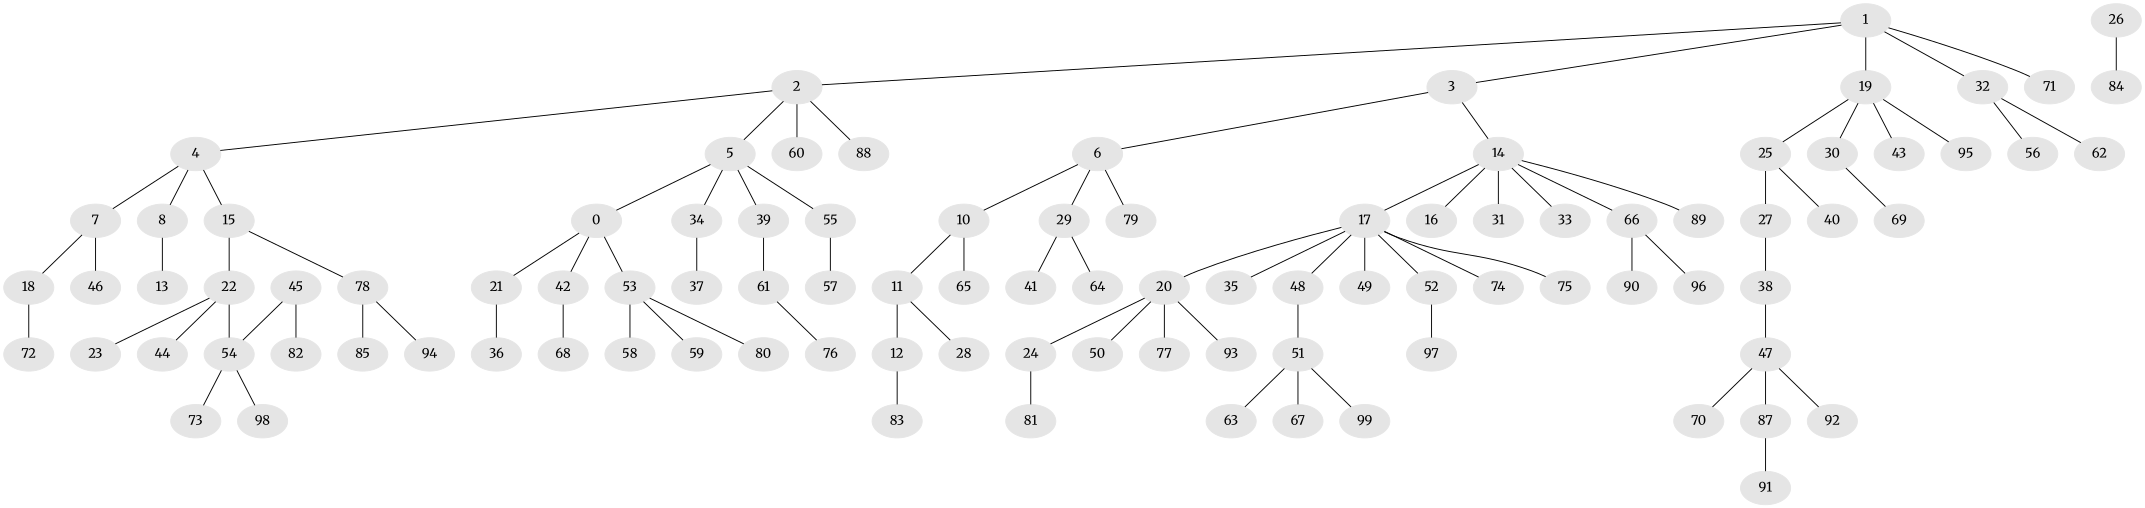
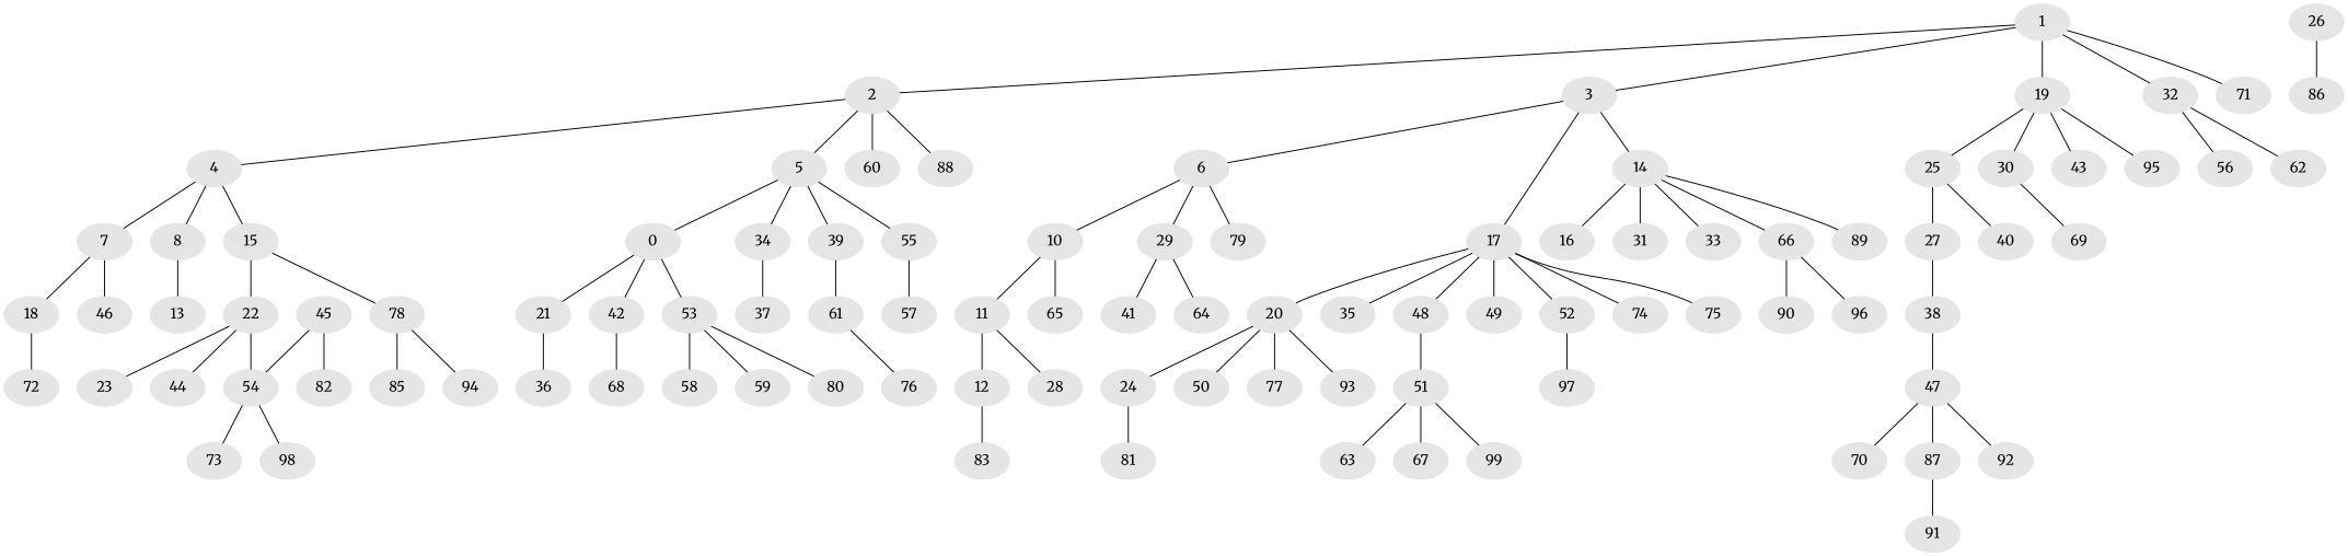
  graph {
    fontname=Merriweather
    node [color=gray90 fontname=Merriweather style=filled]
    edge [fontname=Merriweather]
    1
    2
    3
    19
    32
    71
    4
    5
    60
    88
    6
    14
    17
    25
    30
    43
    95
    56
    62
    7
    8
    15
    n23 [label=0]
    34
    39
    55
    10
    29
    79
    16
    31
    33
    66
    89
    20
    35
    48
    49
    52
    74
    75
    18
    46
    13
    22
    78
    21
    42
    53
    37
    61
    57
    11
    65
    41
    64
    72
    26
-   84
+   84 [label=86]
    36
    68
    58
    59
    80
    12
    28
    83
    90
    96
    23
    44
    54
    85
    94
    24
    50
    77
    93
    51
    97
    27
    40
    69
    81
    45
    82
    38
    47
    70
    87
    92
    76
    73
    98
    91
    63
    67
    99
    1 -- 2
    1 -- 3
    1 -- 19
    1 -- 32
    1 -- 71
    2 -- 4
    2 -- 5
    2 -- 60
    2 -- 88
    3 -- 6
    3 -- 14
-   14 -- 17
+   3 -- 17
    19 -- 25
    19 -- 30
    19 -- 43
    19 -- 95
    32 -- 56
    32 -- 62
    4 -- 7
    4 -- 8
    4 -- 15
    5 -- n23
    5 -- 34
    5 -- 39
    5 -- 55
    6 -- 10
    6 -- 29
    6 -- 79
    14 -- 16
    14 -- 31
    14 -- 33
    14 -- 66
    14 -- 89
    17 -- 20
    17 -- 35
    17 -- 48
    17 -- 49
    17 -- 52
    17 -- 74
    17 -- 75
    25 -- 27
    25 -- 40
    30 -- 69
    7 -- 18
    7 -- 46
    8 -- 13
    15 -- 22
    15 -- 78
    n23 -- 21
    n23 -- 42
    n23 -- 53
    34 -- 37
    39 -- 61
    55 -- 57
    10 -- 11
    10 -- 65
    29 -- 41
    29 -- 64
    66 -- 90
    66 -- 96
    20 -- 24
    20 -- 50
    20 -- 77
    20 -- 93
    48 -- 51
    52 -- 97
    18 -- 72
    22 -- 23
    22 -- 44
    22 -- 54
    78 -- 85
    78 -- 94
    21 -- 36
    42 -- 68
    53 -- 58
    53 -- 59
    53 -- 80
    61 -- 76
    11 -- 12
    11 -- 28
    26 -- 84
    12 -- 83
    54 -- 73
    54 -- 98
    24 -- 81
    51 -- 63
    51 -- 67
    51 -- 99
    27 -- 38
    45 -- 54
    45 -- 82
    38 -- 47
    47 -- 70
    47 -- 87
    47 -- 92
    87 -- 91
  }
